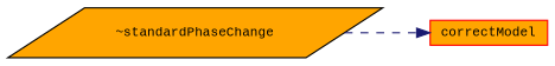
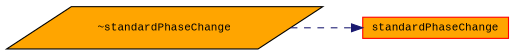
  digraph {
    rankdir=LR
    fontname="Liberation Mono"
    node [fillcolor=orange fontname="Liberation Mono" fontsize=10 style=filled]
    n1 [color=black fontcolor=black height=0.2 label="~standardPhaseChange" shape=parallelogram width=0.4]
-   n2 [color=red height=0.2 label=correctModel shape=box width=0.4]
+   n2 [color=red height=0.2 label=standardPhaseChange shape=box width=0.4]
    n1 -> n2 [color=midnightblue fontname="Liberation Mono" fontsize=10 labelfontname=Helvetica labelfontsize=10 style=dashed]
  }
